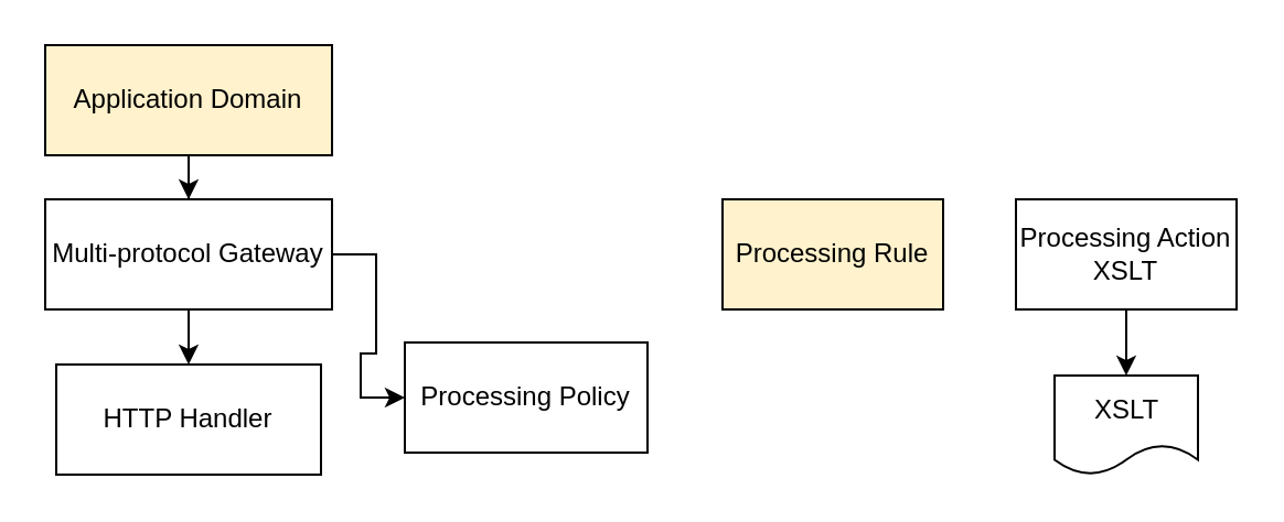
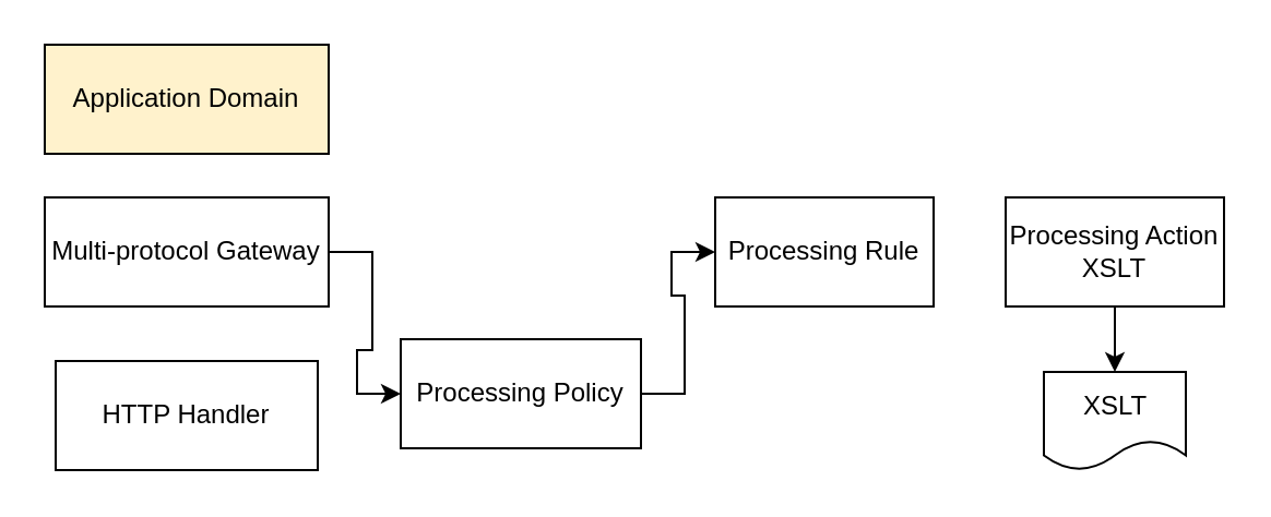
  <mxCell id="0" />
  <mxCell id="1" parent="0" />
  <mxCell id="2" style="edgeStyle=orthogonalEdgeStyle;rounded=0;orthogonalLoop=1;jettySize=auto;html=1;entryX=0;entryY=0.5;entryDx=0;entryDy=0;" edge="1" parent="1" source="4" target="9"><mxGeometry relative="1" as="geometry" /></mxCell>
- <mxCell id="3" style="edgeStyle=orthogonalEdgeStyle;rounded=0;orthogonalLoop=1;jettySize=auto;html=1;entryX=0.5;entryY=0;entryDx=0;entryDy=0;" edge="1" parent="1" source="4" target="13"><mxGeometry relative="1" as="geometry"><Array as="points"><mxPoint x="85" y="150" /><mxPoint x="85" y="150" /></Array></mxGeometry></mxCell>
  <mxCell id="4" value="Multi-protocol Gateway" style="rounded=0;whiteSpace=wrap;html=1;" vertex="1" parent="1"><mxGeometry x="20" y="90" width="130" height="50" as="geometry" /></mxCell>
  <mxCell id="5" style="edgeStyle=orthogonalEdgeStyle;rounded=0;orthogonalLoop=1;jettySize=auto;html=1;exitX=0.5;exitY=1;exitDx=0;exitDy=0;" edge="1" parent="1" source="4" target="4"><mxGeometry relative="1" as="geometry" /></mxCell>
- <mxCell id="6" style="edgeStyle=orthogonalEdgeStyle;rounded=0;orthogonalLoop=1;jettySize=auto;html=1;entryX=0.5;entryY=0;entryDx=0;entryDy=0;" edge="1" parent="1" source="7" target="4"><mxGeometry relative="1" as="geometry" /></mxCell>
  <mxCell id="7" value="Application Domain" style="rounded=0;whiteSpace=wrap;html=1;fillColor=#fff2cc;" vertex="1" parent="1"><mxGeometry x="20" y="20" width="130" height="50" as="geometry" /></mxCell>
+ <mxCell id="8" style="edgeStyle=orthogonalEdgeStyle;rounded=0;orthogonalLoop=1;jettySize=auto;html=1;entryX=0;entryY=0.5;entryDx=0;entryDy=0;" edge="1" parent="1" source="9" target="11"><mxGeometry relative="1" as="geometry" /></mxCell>
  <mxCell id="9" value="Processing Policy" style="rounded=0;whiteSpace=wrap;html=1;" vertex="1" parent="1"><mxGeometry x="183" y="155" width="110" height="50" as="geometry" /></mxCell>
  <mxCell id="10" style="edgeStyle=orthogonalEdgeStyle;rounded=0;orthogonalLoop=1;jettySize=auto;html=1;entryX=0.5;entryY=0;entryDx=0;entryDy=0;" edge="1" parent="1" source="14" target="12"><mxGeometry relative="1" as="geometry" /></mxCell>
- <mxCell id="11" value="Processing Rule" style="rounded=0;whiteSpace=wrap;html=1;fillColor=#fff2cc;" vertex="1" parent="1"><mxGeometry x="327" y="90" width="100" height="50" as="geometry" /></mxCell>
+ <mxCell id="11" value="Processing Rule" style="rounded=0;whiteSpace=wrap;html=1;" vertex="1" parent="1"><mxGeometry x="327" y="90" width="100" height="50" as="geometry" /></mxCell>
  <mxCell id="12" value="XSLT" style="shape=document;whiteSpace=wrap;html=1;boundedLbl=1;" vertex="1" parent="1"><mxGeometry x="477.5" y="170" width="65" height="45" as="geometry" /></mxCell>
  <mxCell id="13" value="HTTP Handler" style="rounded=0;whiteSpace=wrap;html=1;" vertex="1" parent="1"><mxGeometry x="25" y="165" width="120" height="50" as="geometry" /></mxCell>
  <mxCell id="14" value="Processing Action&lt;br&gt;XSLT" style="rounded=0;whiteSpace=wrap;html=1;" vertex="1" parent="1"><mxGeometry x="460" y="90" width="100" height="50" as="geometry" /></mxCell>
